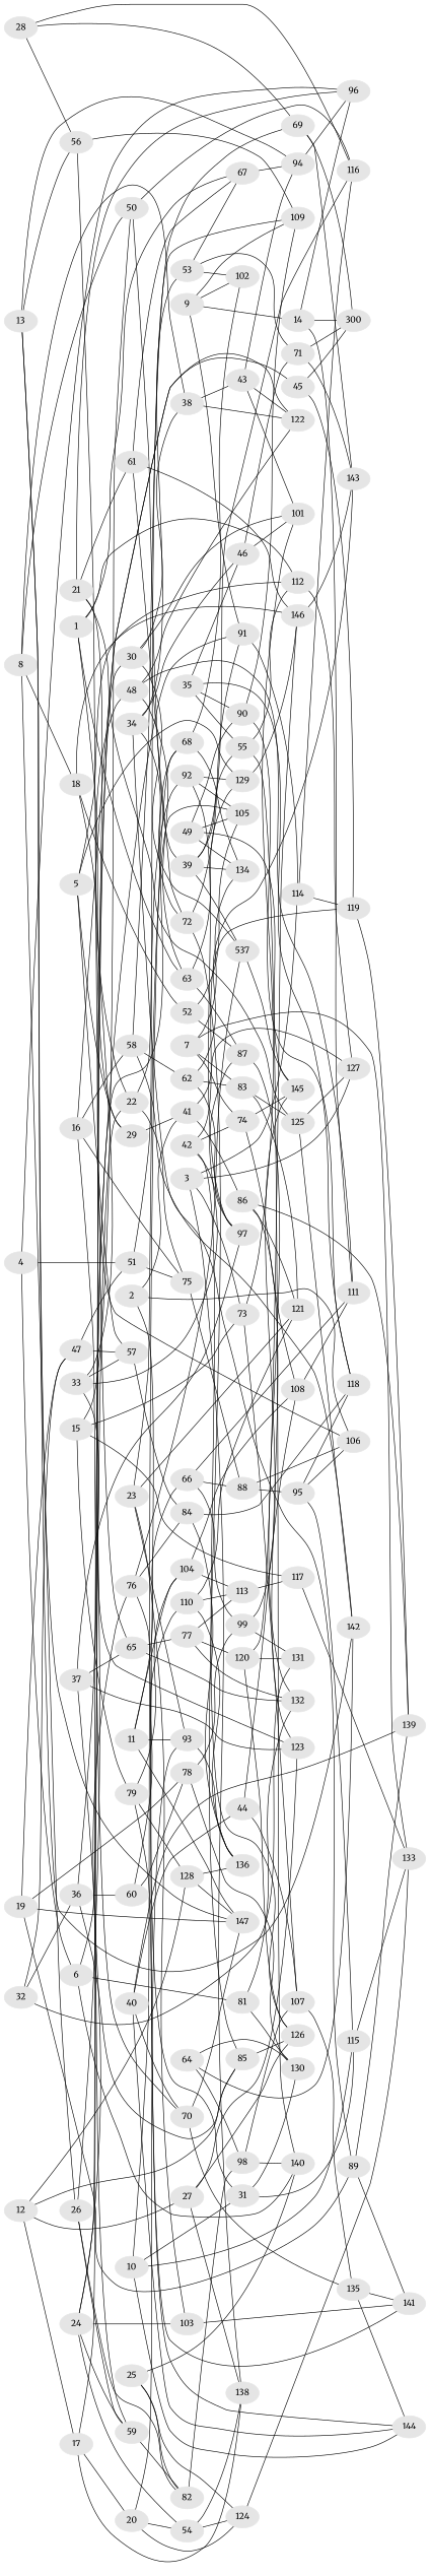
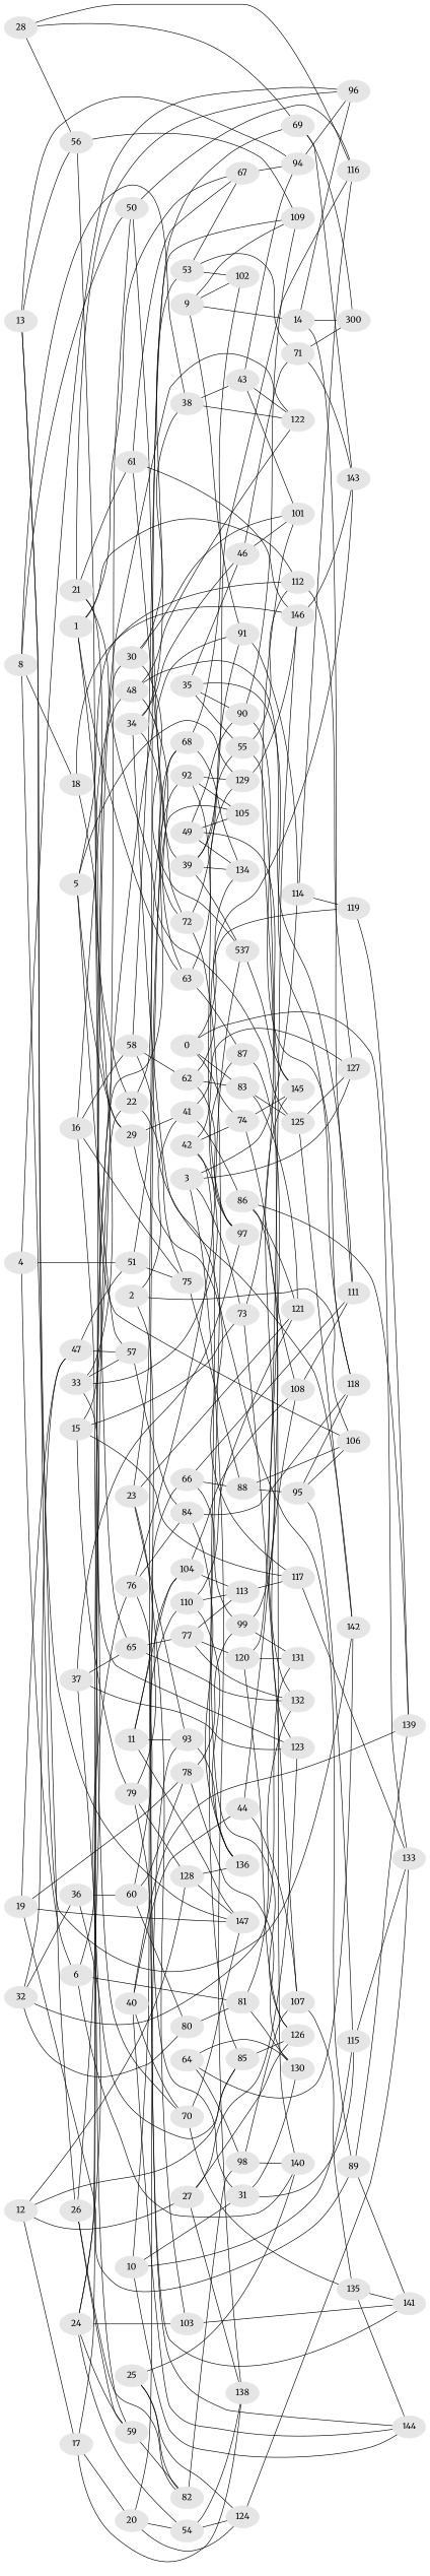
  graph {
    fontname=Merriweather
    rankdir=LR
    node [color=gray90 fontname=Merriweather style=filled]
    edge [fontname=Merriweather]
    1
    22
    63
    67
    112
    109
    75
    129
    87
    94
    127
    2
    31
    41
    106
    115
    130
    86
    59
    82
    3
    73
    114
    138
    101
    107
    116
    119
    4
    6
    51
    96
    30
    81
    140
    92
    103
    141
    5
    29
    57
    117
    84
    146
    38
    n46 [label=537]
    132
-   7
+   7 [label=0]
    74
    83
    133
    134
    108
    145
    125
    121
    8
    18
    26
    50
-   52
    91
    122
    43
    39
    9
    14
    102
    n69 [label=300]
    111
    10
    68
    144
    11
    66
    93
    104
    147
    88
    99
    136
    113
    12
    17
    27
    85
    128
    20
    123
    126
    13
    56
    142
    65
    15
    79
    16
    58
    70
    69
    62
    135
    54
    124
    105
    143
    19
    47
    78
    89
    44
    139
    21
    61
    72
    23
    24
    76
    25
+   80
    98
    28
    32
    36
    131
-   45
    60
    33
    48
    34
    46
    53
    71
    35
    55
    90
    118
    110
    37
    97
    77
    40
    42
    49
    64
    120
    95
    1 -- 22
    1 -- 63
    1 -- 67
    1 -- 112
    22 -- 109
    22 -- 75
    63 -- 129
    63 -- 87
    67 -- 94
    112 -- 127
    75 -- 88
    129 -- 146
    87 -- 132
    94 -- 96
    2 -- 31
    2 -- 41
    2 -- 106
    31 -- 115
    31 -- 130
    41 -- 127
    41 -- 86
    115 -- 133
    86 -- 121
    86 -- 123
    86 -- 139
    59 -- 82
    82 -- 98
    3 -- 127
    3 -- 73
    3 -- 114
    3 -- 138
    73 -- 101
    73 -- 107
    114 -- 116
    114 -- 119
    107 -- 135
    119 -- 139
    4 -- 6
    4 -- 51
    4 -- 96
    6 -- 30
    6 -- 81
    6 -- 140
    51 -- 75
    51 -- 92
    30 -- 101
    30 -- 38
    30 -- n46
    81 -- 130
    81 -- 132
    92 -- 129
    92 -- 105
    92 -- 97
    103 -- 141
    5 -- 112
    5 -- 129
    5 -- 29
    5 -- 57
    29 -- 41
+   29 -- 117
    57 -- 84
    117 -- 133
    84 -- 136
    84 -- 118
    146 -- 143
    38 -- 122
    38 -- 43
    n46 -- 145
    7 -- 74
    7 -- 83
    7 -- 133
    7 -- 134
    74 -- 108
    74 -- 145
    83 -- 125
    83 -- 121
    108 -- 111
    125 -- 127
    125 -- 142
    8 -- 38
    8 -- 18
    8 -- 26
    8 -- 50
    18 -- 29
    18 -- 146
-   18 -- 52
    26 -- 59
    26 -- 82
    26 -- 91
    50 -- 116
    50 -- 39
-   52 -- 87
-   52 -- 105
    91 -- 114
    43 -- 94
    43 -- 101
    43 -- 122
    39 -- 116
    39 -- n46
    39 -- 134
    39 -- 55
    9 -- 109
    9 -- 91
    9 -- 14
    9 -- 102
    14 -- 96
    14 -- n69
    14 -- 111
    10 -- 31
    10 -- 115
    10 -- 68
    10 -- 144
    68 -- 134
    68 -- 102
    11 -- 66
    11 -- 93
    11 -- 104
    11 -- 147
    66 -- 111
    66 -- 88
    66 -- 99
    93 -- 136
    104 -- 108
    104 -- 113
    88 -- 106
    88 -- 95
    99 -- 145
    99 -- 131
    113 -- 117
    12 -- 17
    12 -- 27
    12 -- 85
    12 -- 128
    17 -- 22
    17 -- 138
    17 -- 20
    27 -- 138
    27 -- 123
    27 -- 126
    85 -- 126
    128 -- 147
    128 -- 136
    20 -- 93
    20 -- 54
    20 -- 124
    13 -- 94
    13 -- 147
    13 -- 56
    13 -- 142
    56 -- 109
    56 -- 65
    65 -- 132
    65 -- 77
    15 -- 73
    15 -- 117
    15 -- 50
    15 -- 79
    79 -- 144
    79 -- 104
    79 -- 128
    16 -- 75
    16 -- 122
    16 -- 58
    16 -- 70
    58 -- 142
    58 -- 69
    58 -- 62
    70 -- 147
    70 -- 135
    69 -- n69
    69 -- 143
    62 -- 83
    62 -- 143
    62 -- 97
    135 -- 141
    135 -- 144
    54 -- 138
    54 -- 124
    124 -- 133
    19 -- 147
    19 -- 47
    19 -- 78
    19 -- 89
    47 -- 51
    47 -- 57
    78 -- 130
    78 -- 99
    89 -- 141
    89 -- 139
    44 -- 107
    44 -- 108
    21 -- 106
    21 -- 96
    21 -- 125
    21 -- 61
    61 -- 67
    61 -- 146
    61 -- 72
    72 -- 91
    72 -- 85
    23 -- 103
    23 -- 121
    23 -- 93
    23 -- 105
    24 -- 59
    24 -- 103
    24 -- 68
    24 -- 54
    24 -- 76
    76 -- 141
    76 -- 84
    76 -- n46
    25 -- 82
    25 -- 140
    25 -- 124
+   80 -- 81
    98 -- 107
    98 -- 140
    28 -- 116
    28 -- 56
    28 -- 69
    32 -- 47
+   32 -- 80
    32 -- 36
    32 -- 131
    36 -- 85
-   36 -- 45
    36 -- 60
-   45 -- 119
-   45 -- n69
    60 -- 78
+   60 -- 80
    60 -- 110
    33 -- 87
    33 -- 57
    33 -- 123
    33 -- 48
    48 -- 63
    48 -- 122
    48 -- 111
    34 -- 89
    34 -- 72
    34 -- 46
    34 -- 53
    46 -- 101
    46 -- 71
    53 -- 67
    53 -- 102
    53 -- 71
    71 -- n69
    71 -- 143
    35 -- 46
    35 -- 55
    35 -- 90
    35 -- 118
    55 -- 112
    55 -- 140
    90 -- 109
    90 -- 118
    110 -- 121
    110 -- 136
    110 -- 113
    37 -- 59
    37 -- 123
    37 -- 65
    37 -- 97
    77 -- 132
    77 -- 113
    77 -- 120
    40 -- 144
    40 -- 70
    40 -- 44
    40 -- 139
    42 -- 119
    42 -- 74
    42 -- 126
    42 -- 97
    49 -- 134
    49 -- 145
    49 -- 105
    49 -- 90
    64 -- 130
    64 -- 142
    64 -- 98
    120 -- 146
    120 -- 126
    120 -- 131
    95 -- 106
    95 -- 115
    95 -- 118
  }
